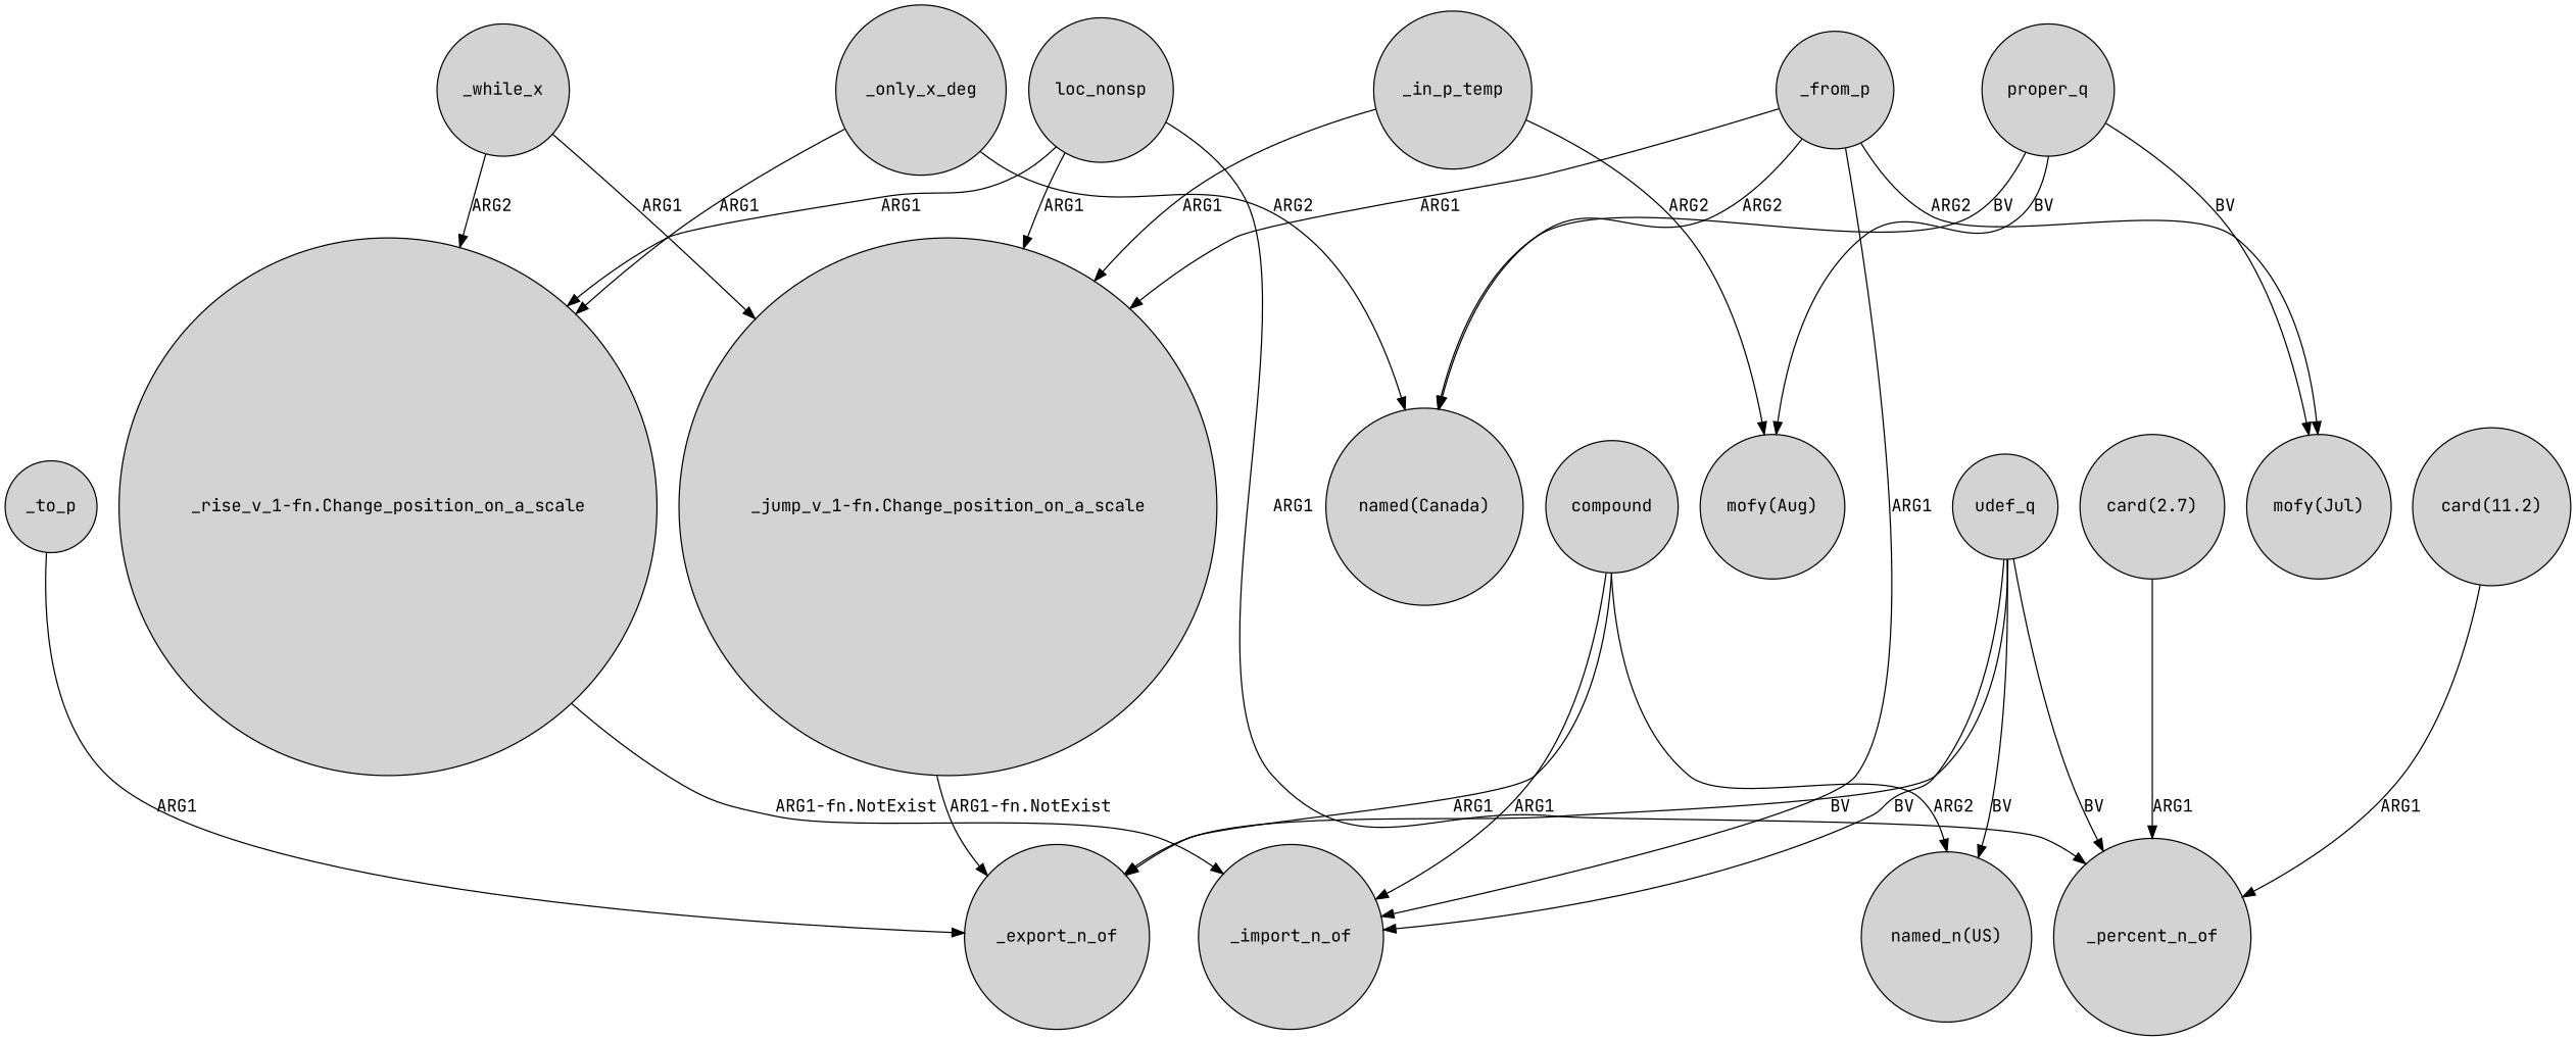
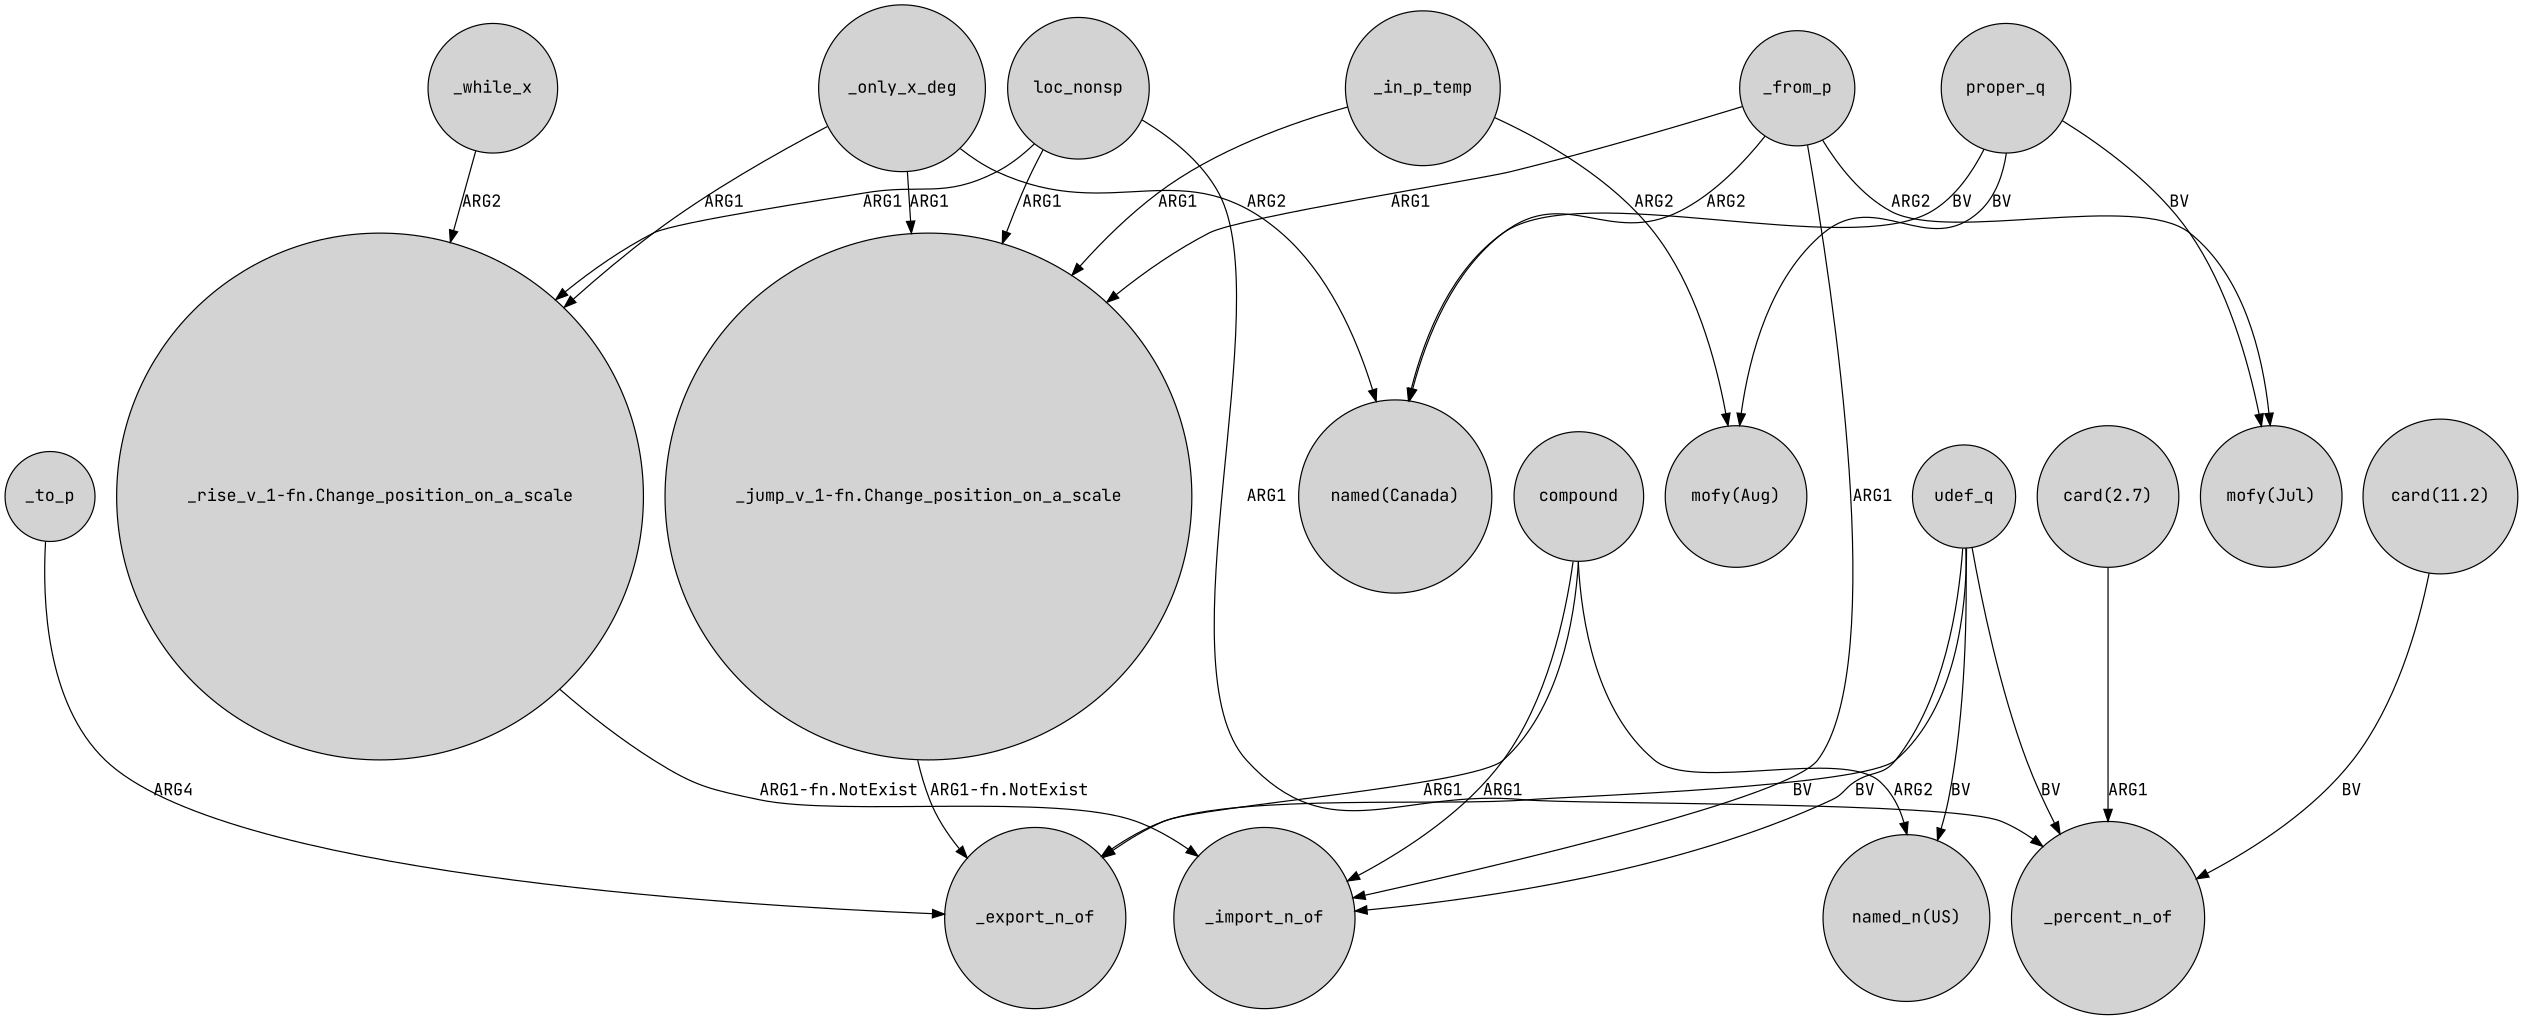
  digraph {
    fontname="JetBrains Mono"
    node [fontname="JetBrains Mono" shape=circle style=filled]
    edge [fontname="JetBrains Mono"]
    _to_p
    _export_n_of
    udef_q
    "named_n(US)"
    _import_n_of
    _percent_n_of
    proper_q
    "named(Canada)"
    "mofy(Jul)"
    "mofy(Aug)"
    "_rise_v_1-fn.Change_position_on_a_scale"
    "card(11.2)"
    _only_x_deg
    _from_p
    "_jump_v_1-fn.Change_position_on_a_scale"
    compound
    _in_p_temp
    loc_nonsp
    _while_x
    "card(2.7)"
-   _to_p -> _export_n_of [label=ARG1]
+   _to_p -> _export_n_of [label=ARG4]
    udef_q -> _export_n_of [label=BV]
    udef_q -> "named_n(US)" [label=BV]
    udef_q -> _import_n_of [label=BV]
    udef_q -> _percent_n_of [label=BV]
    proper_q -> "named(Canada)" [label=BV]
    proper_q -> "mofy(Jul)" [label=BV]
    proper_q -> "mofy(Aug)" [label=BV]
    "_rise_v_1-fn.Change_position_on_a_scale" -> _import_n_of [label="ARG1-fn.NotExist"]
-   "card(11.2)" -> _percent_n_of [label=ARG1]
+   "card(11.2)" -> _percent_n_of [label=BV]
    _only_x_deg -> "named(Canada)" [label=ARG2]
    _only_x_deg -> "_rise_v_1-fn.Change_position_on_a_scale" [label=ARG1]
    _from_p -> _import_n_of [label=ARG1]
    _from_p -> "named(Canada)" [label=ARG2]
    _from_p -> "mofy(Jul)" [label=ARG2]
    _from_p -> "_jump_v_1-fn.Change_position_on_a_scale" [label=ARG1]
    "_jump_v_1-fn.Change_position_on_a_scale" -> _export_n_of [label="ARG1-fn.NotExist"]
    compound -> _export_n_of [label=ARG1]
    compound -> "named_n(US)" [label=ARG2]
    compound -> _import_n_of [label=ARG1]
    _in_p_temp -> "mofy(Aug)" [label=ARG2]
    _in_p_temp -> "_jump_v_1-fn.Change_position_on_a_scale" [label=ARG1]
    loc_nonsp -> _percent_n_of [label=ARG1]
    loc_nonsp -> "_rise_v_1-fn.Change_position_on_a_scale" [label=ARG1]
    loc_nonsp -> "_jump_v_1-fn.Change_position_on_a_scale" [label=ARG1]
    _while_x -> "_rise_v_1-fn.Change_position_on_a_scale" [label=ARG2]
-   _while_x -> "_jump_v_1-fn.Change_position_on_a_scale" [label=ARG1]
+   _only_x_deg -> "_jump_v_1-fn.Change_position_on_a_scale" [label=ARG1]
    "card(2.7)" -> _percent_n_of [label=ARG1]
  }
